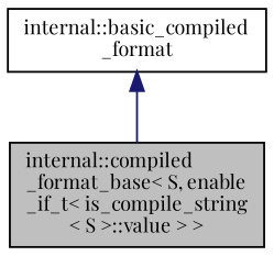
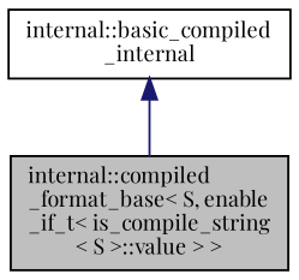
  digraph {
    fontname="Playfair Display"
    node [color=black fontname="Playfair Display" fontsize=10 shape=record style=filled]
    n1 [fillcolor=grey75 fontcolor=black height=0.2 label="internal::compiled\l_format_base\< S, enable\l_if_t\< is_compile_string\l\< S \>::value \> \>" width=0.4]
-   n2 [fillcolor=white height=0.2 label="internal::basic_compiled\l_format" width=0.4]
+   n2 [fillcolor=white height=0.2 label="internal::basic_compiled\l_internal" width=0.4]
    n2 -> n1 [color=midnightblue dir=back fontname="Playfair Display" fontsize=10 labelfontname=Helvetica labelfontsize=10 style=solid]
  }
